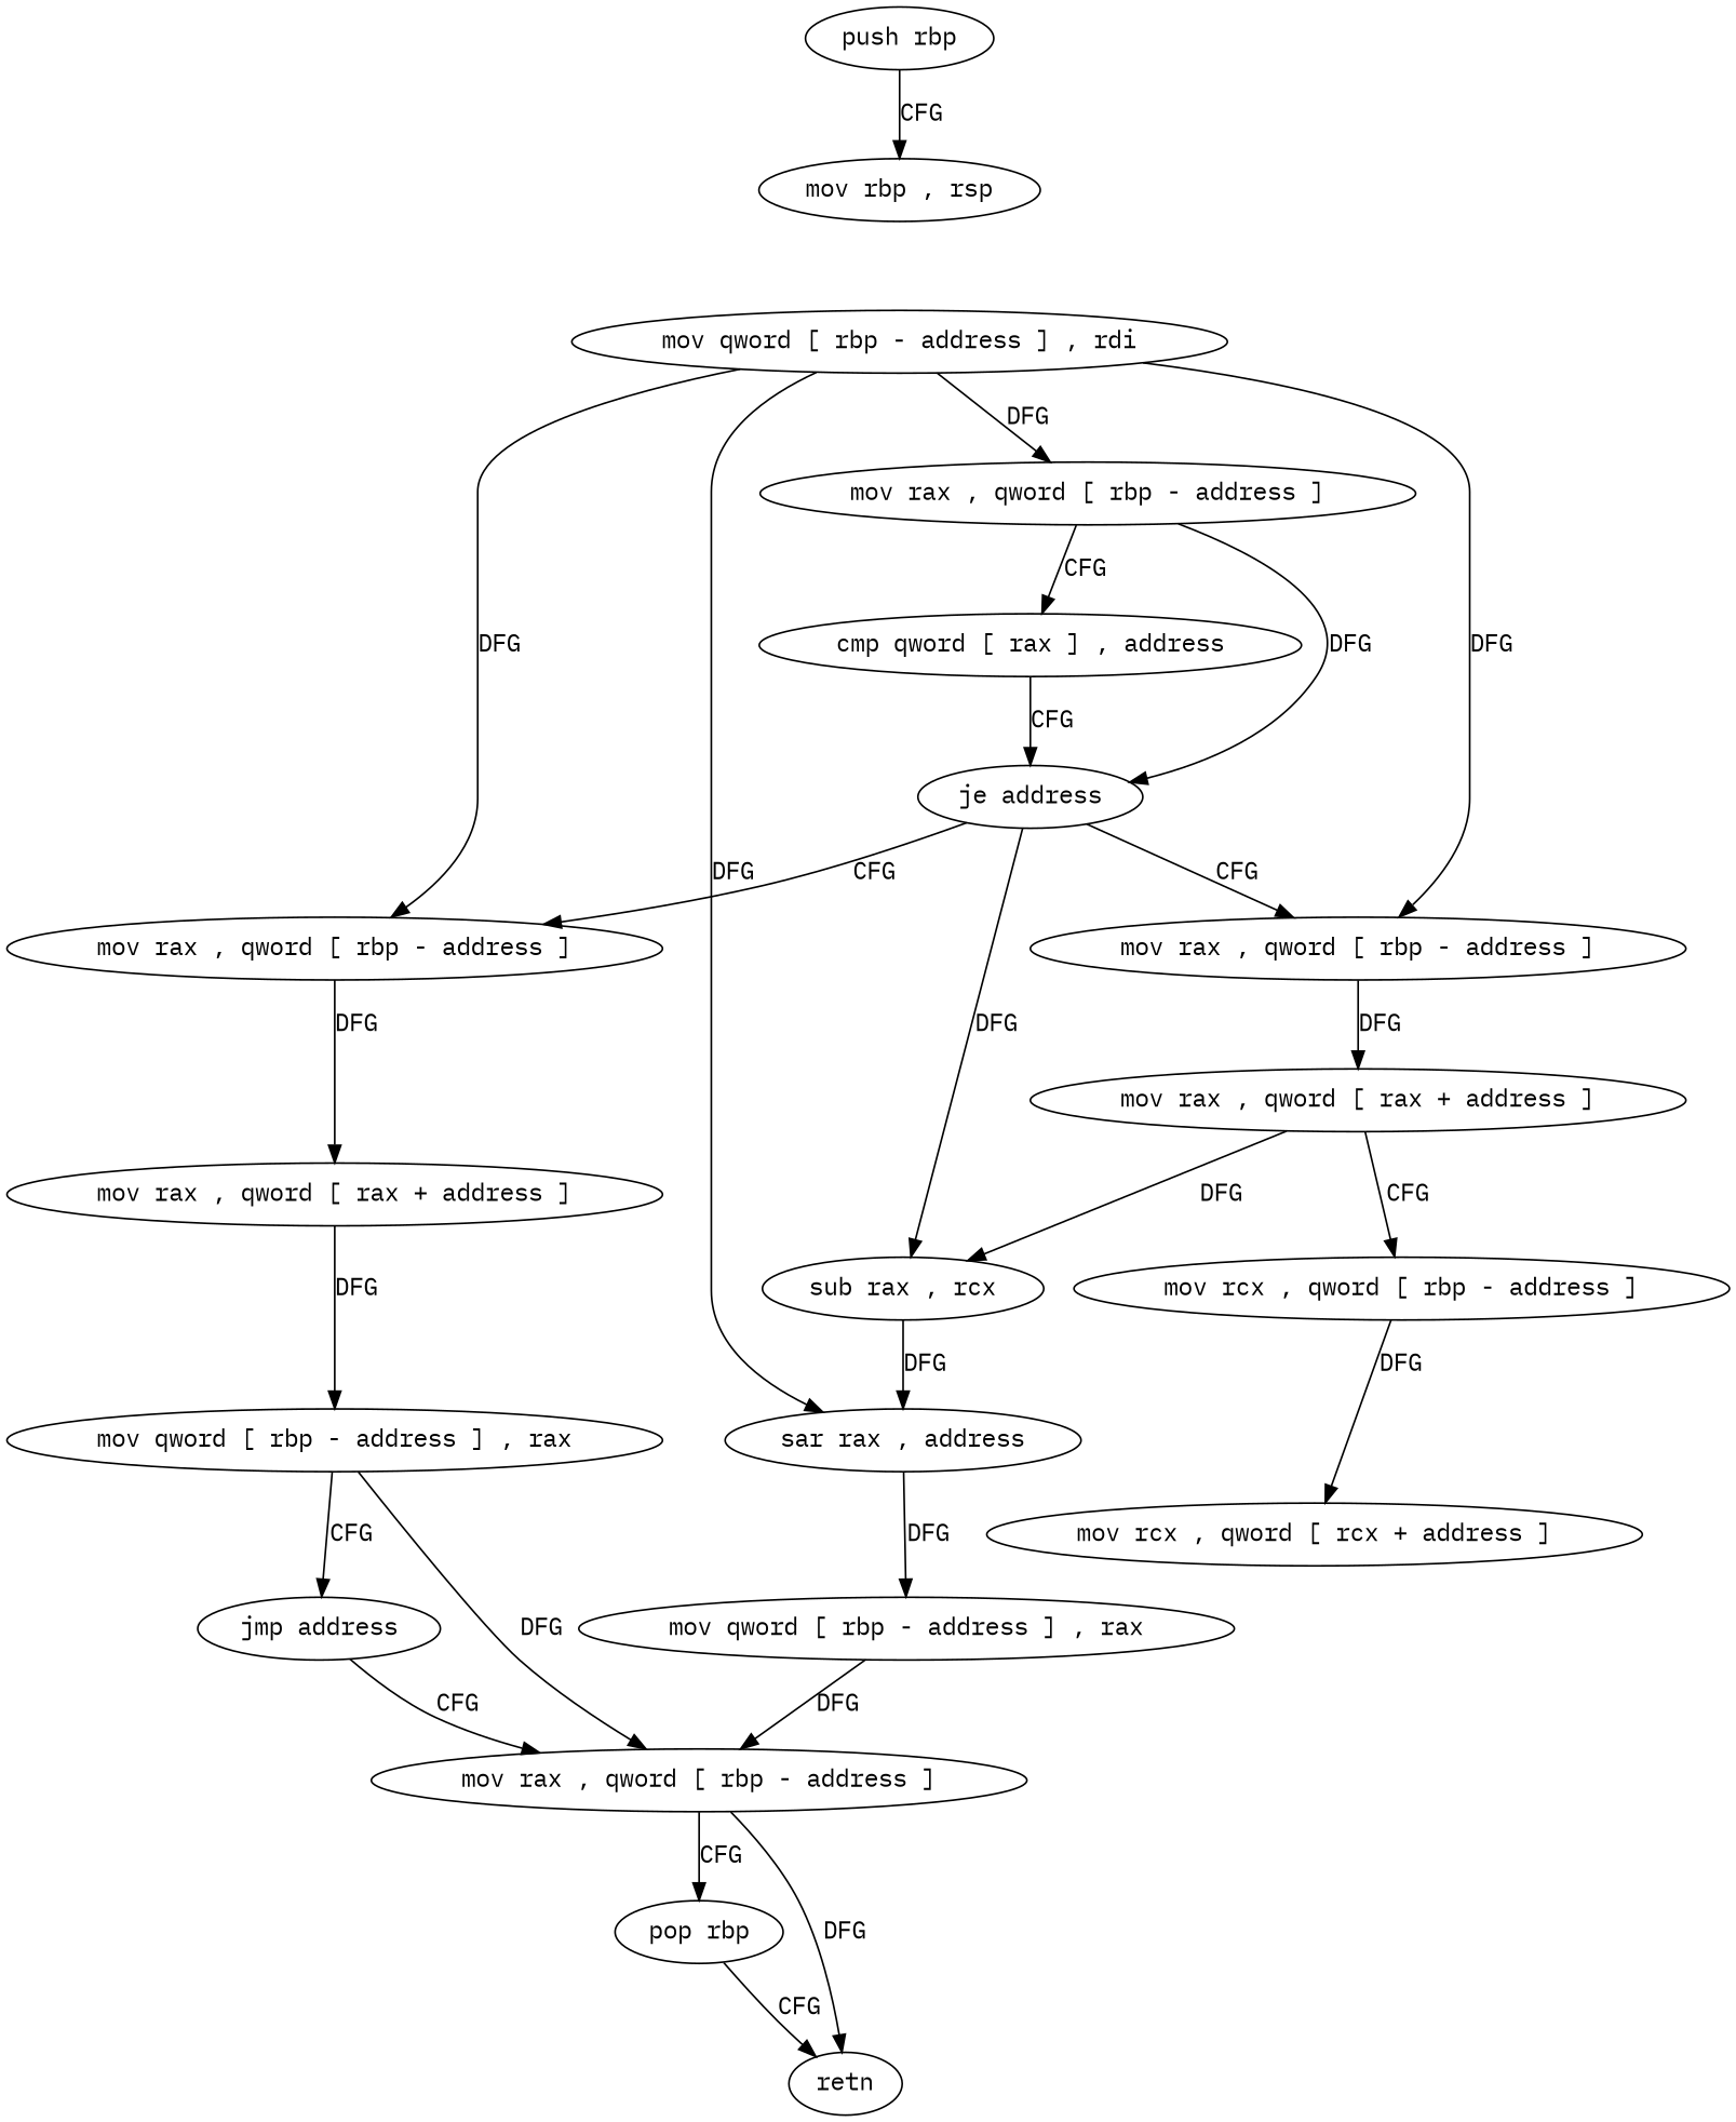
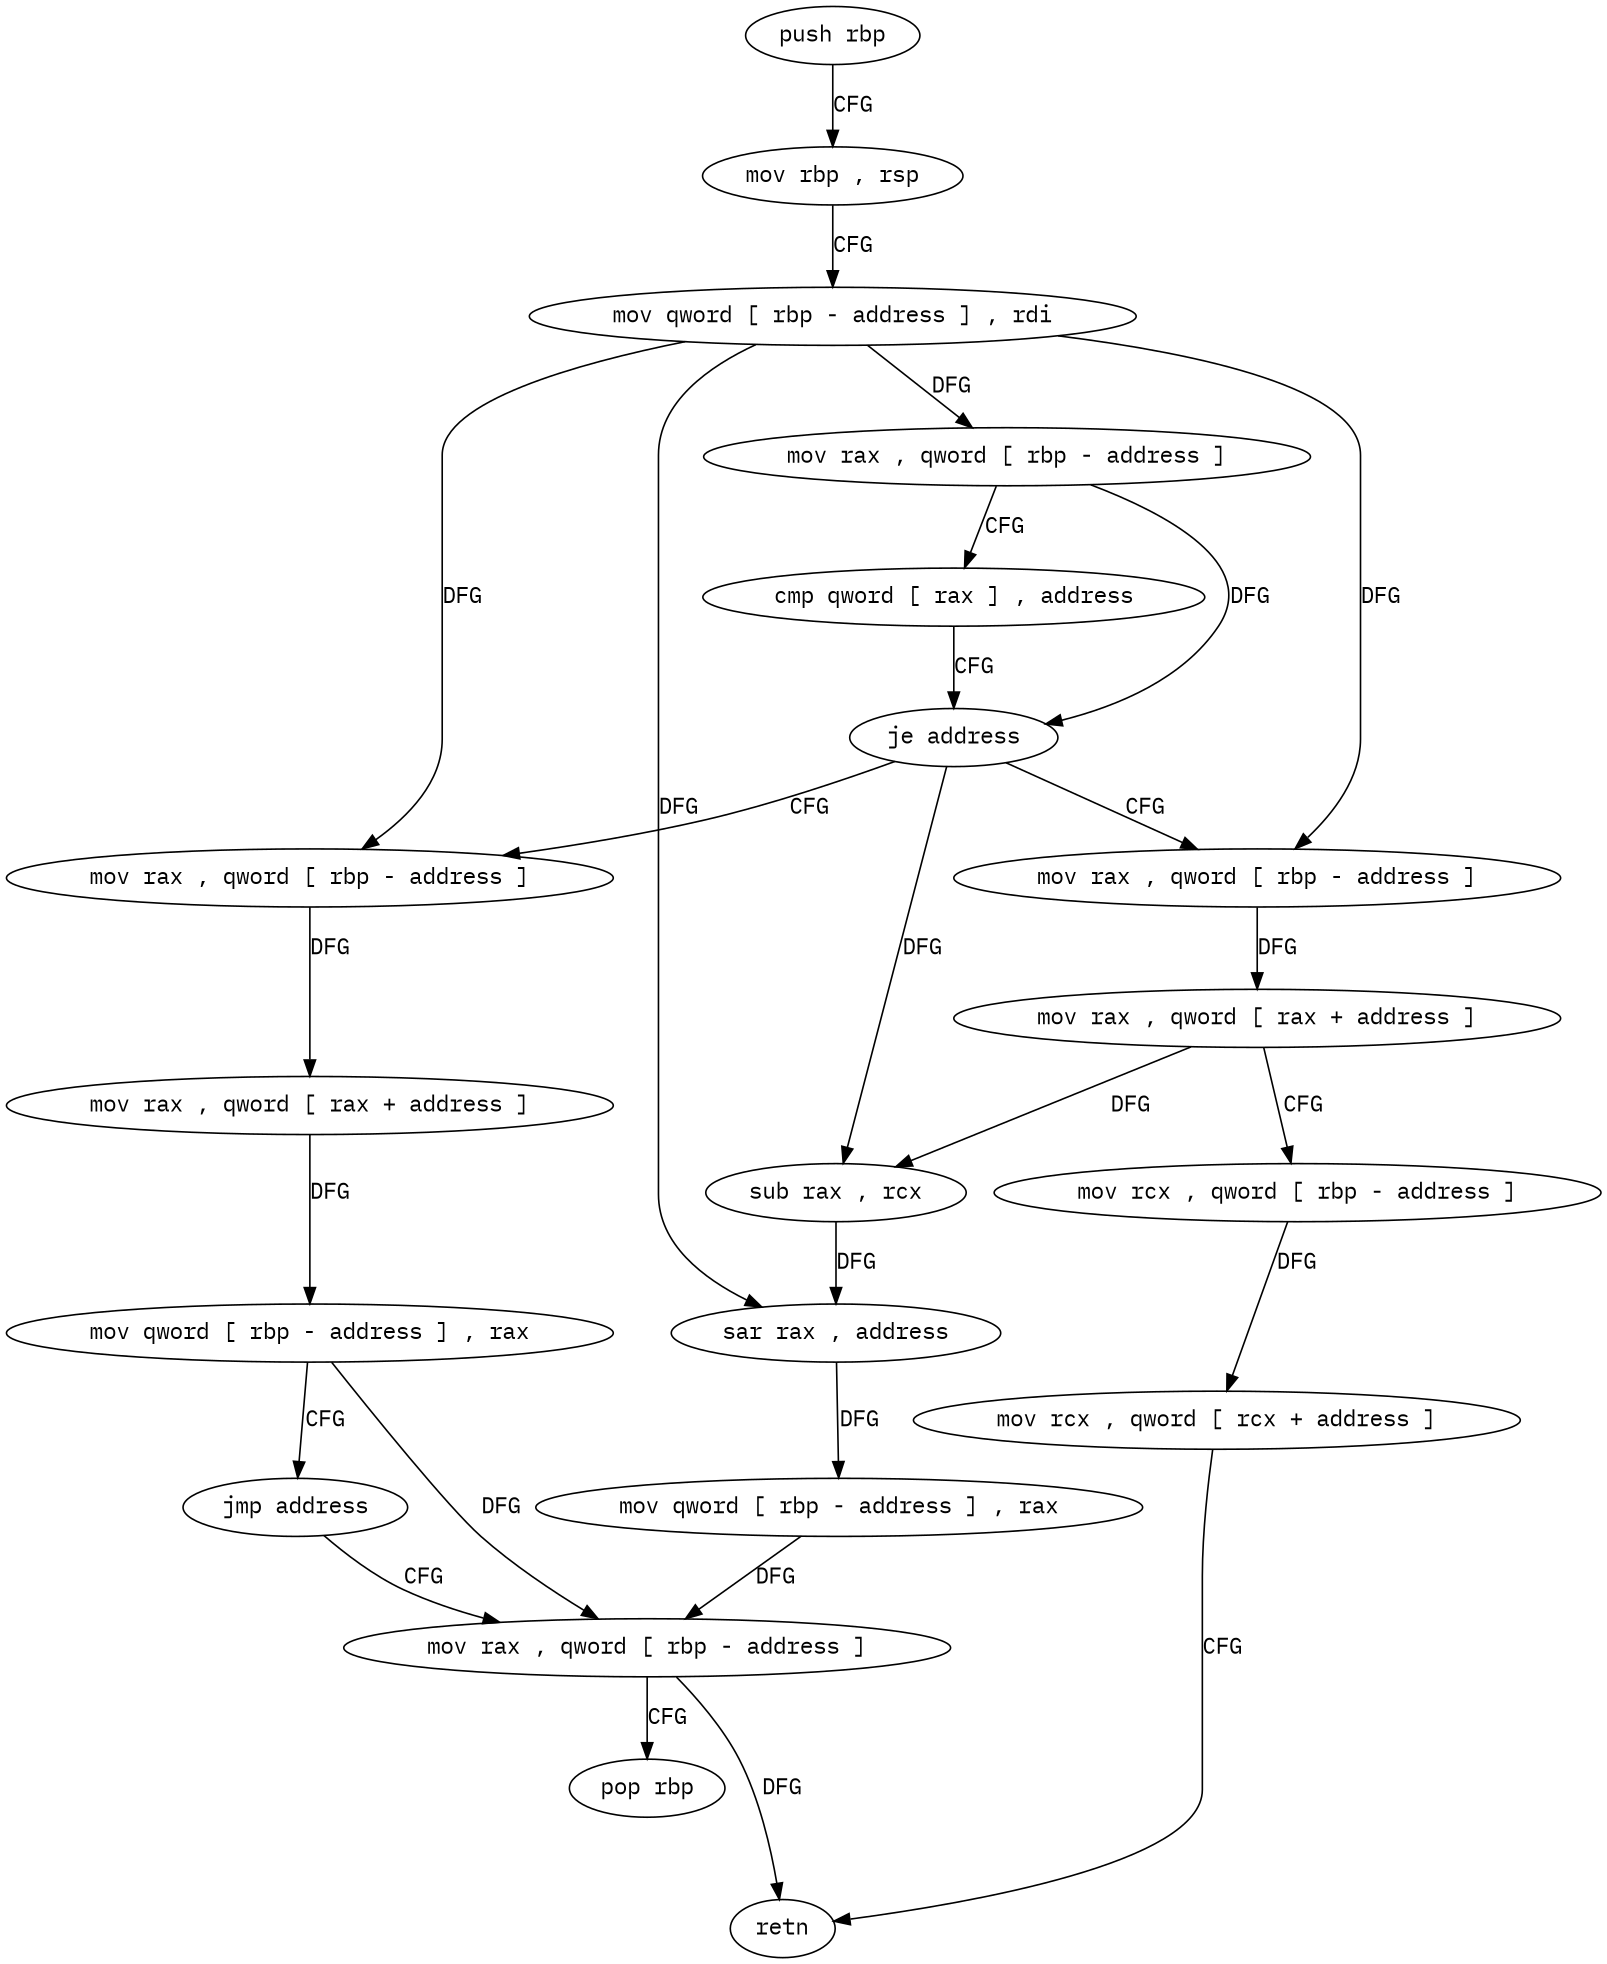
  digraph {
    fontname="IBM Plex Mono"
    node [fontname="IBM Plex Mono"]
    edge [fontname="IBM Plex Mono"]
    n1 [label="push rbp"]
    n2 [label="mov rbp , rsp"]
    n3 [label="mov qword [ rbp - address ] , rdi"]
    n4 [label="mov rax , qword [ rbp - address ]"]
    n5 [label="mov rax , qword [ rbp - address ]"]
    n6 [label="mov rax , qword [ rbp - address ]"]
    n7 [label="sar rax , address"]
    n8 [label="cmp qword [ rax ] , address"]
    n9 [label="je address"]
    n10 [label="mov rax , qword [ rax + address ]"]
    n11 [label="mov rax , qword [ rax + address ]"]
    n12 [label="mov rcx , qword [ rbp - address ]"]
    n13 [label="mov rcx , qword [ rcx + address ]"]
    n14 [label="sub rax , rcx"]
    n15 [label="mov qword [ rbp - address ] , rax"]
    n16 [label="mov qword [ rbp - address ] , rax"]
    n17 [label="mov rax , qword [ rbp - address ]"]
    n18 [label="pop rbp"]
    n19 [label=retn]
    n20 [label="jmp address"]
    n1 -> n2 [label=CFG]
+   n2 -> n3 [label=CFG]
    n3 -> n4 [label=DFG]
    n3 -> n5 [label=DFG]
    n3 -> n6 [label=DFG]
    n3 -> n7 [label=DFG]
    n4 -> n8 [label=CFG]
    n4 -> n9 [label=DFG]
    n5 -> n10 [label=DFG]
    n6 -> n11 [label=DFG]
    n7 -> n16 [label=DFG]
    n8 -> n9 [label=CFG]
    n9 -> n5 [label=CFG]
    n9 -> n6 [label=CFG]
    n9 -> n14 [label=DFG]
    n10 -> n12 [label=CFG]
    n10 -> n14 [label=DFG]
    n11 -> n15 [label=DFG]
    n12 -> n13 [label=DFG]
    n14 -> n7 [label=DFG]
    n15 -> n17 [label=DFG]
    n15 -> n20 [label=CFG]
    n16 -> n17 [label=DFG]
    n17 -> n18 [label=CFG]
    n17 -> n19 [label=DFG]
-   n18 -> n19 [label=CFG]
+   n13 -> n19 [label=CFG]
    n20 -> n17 [label=CFG]
  }
